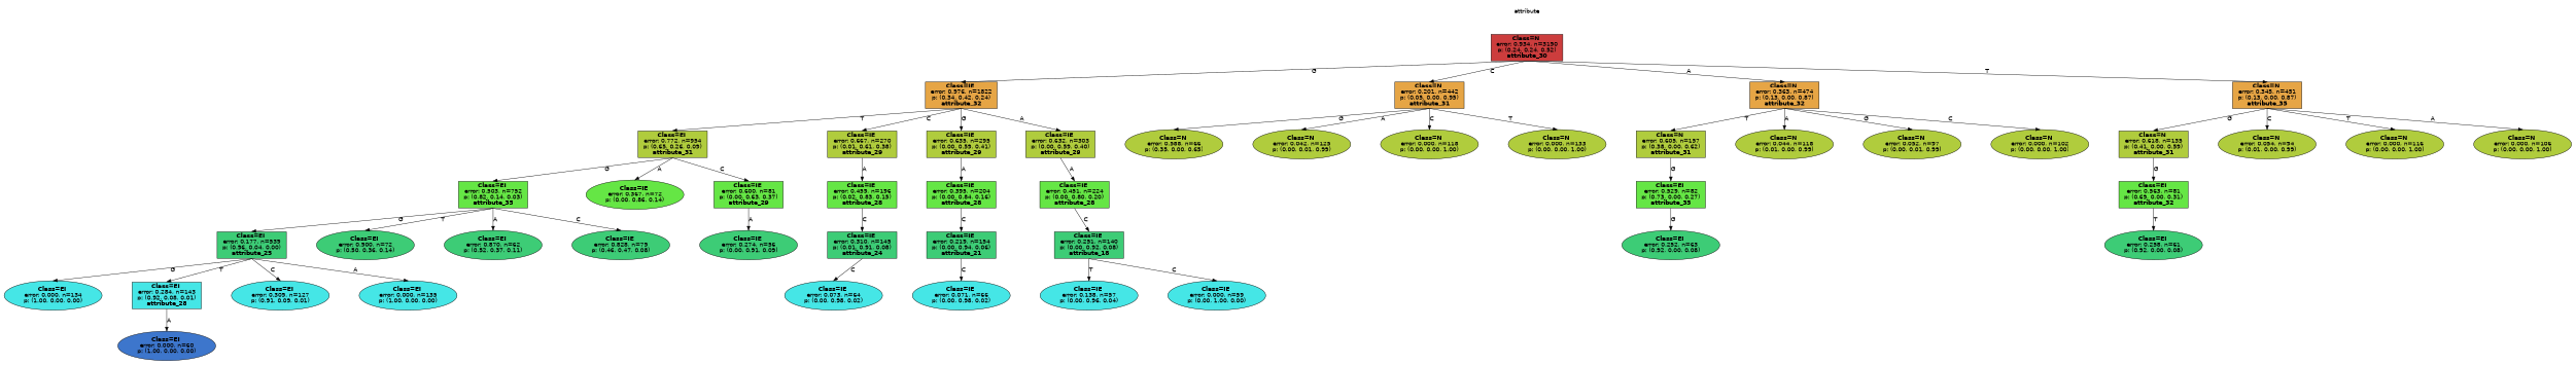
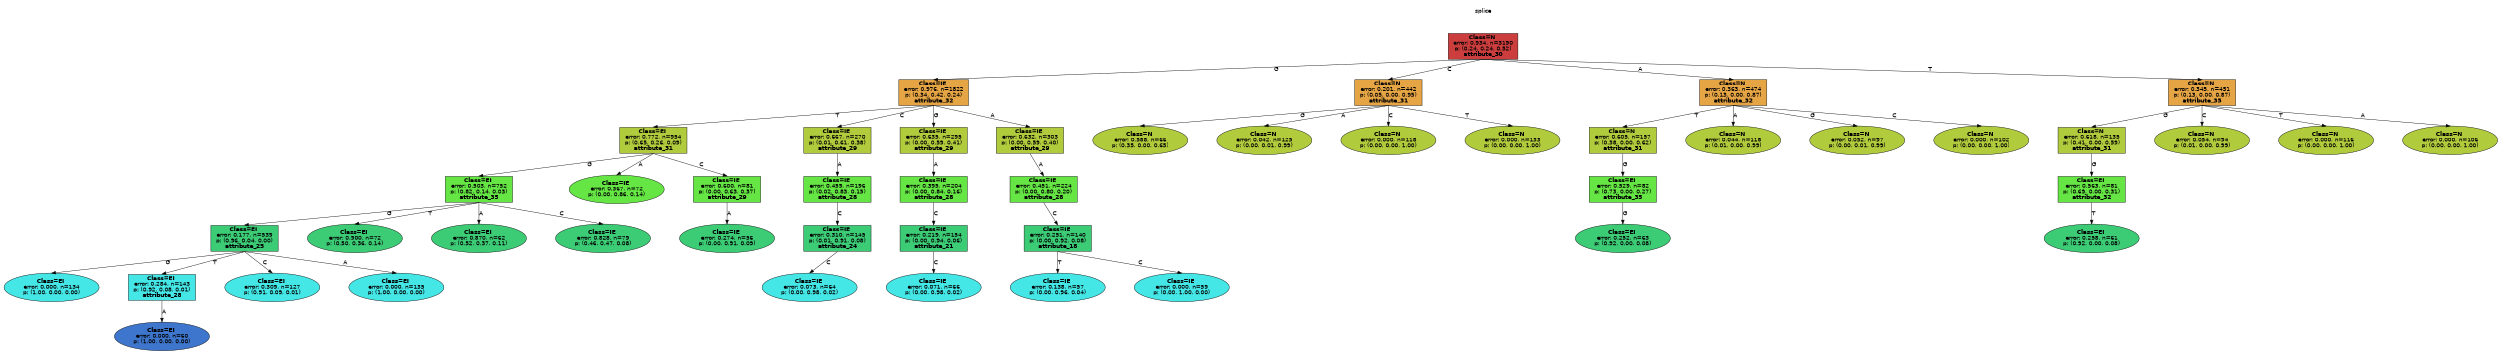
  digraph {
    nodesep=1
    ranksep=0.5
    splines=false
    node [color=black fillcolor="0.200 0.7 0.800" fontname=helvetica shape=oval style=filled]
    edge [fontname=helvetica headport=n tailport=s]
-   n1 [fillcolor=white label=attribute shape=plaintext]
+   n1 [fillcolor=white label=splice shape=plaintext]
    n2 [fillcolor="0.000 0.7 0.800" label=<<b> Class=N </b> <br/> error: 0.934, n=3190 <br/> p: (0.24, 0.24, 0.52) <br/><b>attribute_30</b>> shape=rect]
    n3 [fillcolor="0.100 0.7 0.900" label=<<b> Class=IE </b> <br/> error: 0.976, n=1822 <br/> p: (0.34, 0.42, 0.24) <br/><b>attribute_32</b>> shape=rect]
    n4 [fillcolor="0.100 0.7 0.900" label=<<b> Class=N </b> <br/> error: 0.201, n=442 <br/> p: (0.05, 0.00, 0.95) <br/><b>attribute_31</b>> shape=rect]
    n5 [fillcolor="0.100 0.7 0.900" label=<<b> Class=N </b> <br/> error: 0.363, n=474 <br/> p: (0.13, 0.00, 0.87) <br/><b>attribute_32</b>> shape=rect]
    n6 [fillcolor="0.100 0.7 0.900" label=<<b> Class=N </b> <br/> error: 0.345, n=451 <br/> p: (0.13, 0.00, 0.87) <br/><b>attribute_35</b>> shape=rect]
    n7 [label=<<b> Class=EI </b> <br/> error: 0.772, n=954 <br/> p: (0.65, 0.26, 0.09) <br/><b>attribute_31</b>> shape=rect]
    n8 [label=<<b> Class=IE </b> <br/> error: 0.667, n=270 <br/> p: (0.01, 0.61, 0.38) <br/><b>attribute_29</b>> shape=rect]
    n9 [label=<<b> Class=IE </b> <br/> error: 0.635, n=295 <br/> p: (0.00, 0.59, 0.41) <br/><b>attribute_29</b>> shape=rect]
    n10 [label=<<b> Class=IE </b> <br/> error: 0.632, n=303 <br/> p: (0.00, 0.59, 0.40) <br/><b>attribute_29</b>> shape=rect]
    n11 [fillcolor="0.300 0.7 0.900" label=<<b> Class=EI </b> <br/> error: 0.503, n=752 <br/> p: (0.82, 0.14, 0.03) <br/><b>attribute_35</b>> shape=rect]
    n12 [fillcolor="0.300 0.7 0.900" label=<<b> Class=IE </b> <br/> error: 0.367, n=72 <br/> p: (0.00, 0.86, 0.14) >]
    n13 [fillcolor="0.300 0.7 0.900" label=<<b> Class=IE </b> <br/> error: 0.600, n=81 <br/> p: (0.00, 0.63, 0.37) <br/><b>attribute_29</b>> shape=rect]
    n14 [fillcolor="0.400 0.7 0.800" label=<<b> Class=EI </b> <br/> error: 0.177, n=539 <br/> p: (0.96, 0.04, 0.00) <br/><b>attribute_25</b>> shape=rect]
    n15 [fillcolor="0.400 0.7 0.800" label=<<b> Class=EI </b> <br/> error: 0.900, n=72 <br/> p: (0.50, 0.36, 0.14) >]
    n16 [fillcolor="0.400 0.7 0.800" label=<<b> Class=EI </b> <br/> error: 0.870, n=62 <br/> p: (0.52, 0.37, 0.11) >]
    n17 [fillcolor="0.400 0.7 0.800" label=<<b> Class=IE </b> <br/> error: 0.828, n=79 <br/> p: (0.46, 0.47, 0.08) >]
    n18 [fillcolor="0.500 0.7 0.900" label=<<b> Class=EI </b> <br/> error: 0.000, n=134 <br/> p: (1.00, 0.00, 0.00) >]
    n19 [fillcolor="0.500 0.7 0.900" label=<<b> Class=EI </b> <br/> error: 0.284, n=143 <br/> p: (0.92, 0.08, 0.01) <br/><b>attribute_28</b>> shape=rect]
    n20 [fillcolor="0.500 0.7 0.900" label=<<b> Class=EI </b> <br/> error: 0.309, n=127 <br/> p: (0.91, 0.09, 0.01) >]
    n21 [fillcolor="0.500 0.7 0.900" label=<<b> Class=EI </b> <br/> error: 0.000, n=135 <br/> p: (1.00, 0.00, 0.00) >]
    n22 [fillcolor="0.600 0.7 0.800" label=<<b> Class=EI </b> <br/> error: 0.000, n=60 <br/> p: (1.00, 0.00, 0.00) >]
    n23 [fillcolor="0.400 0.7 0.800" label=<<b> Class=IE </b> <br/> error: 0.274, n=56 <br/> p: (0.00, 0.91, 0.09) >]
    n24 [fillcolor="0.300 0.7 0.900" label=<<b> Class=IE </b> <br/> error: 0.459, n=196 <br/> p: (0.02, 0.83, 0.15) <br/><b>attribute_28</b>> shape=rect]
    n25 [fillcolor="0.400 0.7 0.800" label=<<b> Class=IE </b> <br/> error: 0.310, n=145 <br/> p: (0.01, 0.91, 0.08) <br/><b>attribute_24</b>> shape=rect]
    n26 [fillcolor="0.500 0.7 0.900" label=<<b> Class=IE </b> <br/> error: 0.073, n=64 <br/> p: (0.00, 0.98, 0.02) >]
    n27 [fillcolor="0.300 0.7 0.900" label=<<b> Class=IE </b> <br/> error: 0.395, n=204 <br/> p: (0.00, 0.84, 0.16) <br/><b>attribute_28</b>> shape=rect]
    n28 [fillcolor="0.400 0.7 0.800" label=<<b> Class=IE </b> <br/> error: 0.219, n=154 <br/> p: (0.00, 0.94, 0.06) <br/><b>attribute_21</b>> shape=rect]
    n29 [fillcolor="0.500 0.7 0.900" label=<<b> Class=IE </b> <br/> error: 0.071, n=66 <br/> p: (0.00, 0.98, 0.02) >]
    n30 [fillcolor="0.300 0.7 0.900" label=<<b> Class=IE </b> <br/> error: 0.451, n=224 <br/> p: (0.00, 0.80, 0.20) <br/><b>attribute_28</b>> shape=rect]
    n31 [fillcolor="0.400 0.7 0.800" label=<<b> Class=IE </b> <br/> error: 0.251, n=140 <br/> p: (0.00, 0.92, 0.08) <br/><b>attribute_18</b>> shape=rect]
    n32 [fillcolor="0.500 0.7 0.900" label=<<b> Class=IE </b> <br/> error: 0.138, n=57 <br/> p: (0.00, 0.96, 0.04) >]
    n33 [fillcolor="0.500 0.7 0.900" label=<<b> Class=IE </b> <br/> error: 0.000, n=59 <br/> p: (0.00, 1.00, 0.00) >]
    n34 [label=<<b> Class=N </b> <br/> error: 0.588, n=66 <br/> p: (0.35, 0.00, 0.65) >]
    n35 [label=<<b> Class=N </b> <br/> error: 0.042, n=125 <br/> p: (0.00, 0.01, 0.99) >]
    n36 [label=<<b> Class=N </b> <br/> error: 0.000, n=118 <br/> p: (0.00, 0.00, 1.00) >]
    n37 [label=<<b> Class=N </b> <br/> error: 0.000, n=133 <br/> p: (0.00, 0.00, 1.00) >]
    n38 [label=<<b> Class=N </b> <br/> error: 0.605, n=157 <br/> p: (0.38, 0.00, 0.62) <br/><b>attribute_31</b>> shape=rect]
    n39 [label=<<b> Class=N </b> <br/> error: 0.044, n=118 <br/> p: (0.01, 0.00, 0.99) >]
    n40 [label=<<b> Class=N </b> <br/> error: 0.052, n=97 <br/> p: (0.00, 0.01, 0.99) >]
    n41 [label=<<b> Class=N </b> <br/> error: 0.000, n=102 <br/> p: (0.00, 0.00, 1.00) >]
    n42 [fillcolor="0.300 0.7 0.900" label=<<b> Class=EI </b> <br/> error: 0.529, n=82 <br/> p: (0.73, 0.00, 0.27) <br/><b>attribute_35</b>> shape=rect]
    n43 [fillcolor="0.400 0.7 0.800" label=<<b> Class=EI </b> <br/> error: 0.252, n=63 <br/> p: (0.92, 0.00, 0.08) >]
    n44 [label=<<b> Class=N </b> <br/> error: 0.618, n=135 <br/> p: (0.41, 0.00, 0.59) <br/><b>attribute_31</b>> shape=rect]
    n45 [label=<<b> Class=N </b> <br/> error: 0.054, n=94 <br/> p: (0.01, 0.00, 0.99) >]
    n46 [label=<<b> Class=N </b> <br/> error: 0.000, n=116 <br/> p: (0.00, 0.00, 1.00) >]
    n47 [label=<<b> Class=N </b> <br/> error: 0.000, n=106 <br/> p: (0.00, 0.00, 1.00) >]
    n48 [fillcolor="0.300 0.7 0.900" label=<<b> Class=EI </b> <br/> error: 0.563, n=81 <br/> p: (0.69, 0.00, 0.31) <br/><b>attribute_32</b>> shape=rect]
    n49 [fillcolor="0.400 0.7 0.800" label=<<b> Class=EI </b> <br/> error: 0.258, n=61 <br/> p: (0.92, 0.00, 0.08) >]
    n1 -> n2 [style=invis]
    n2 -> n3 [label=G]
    n2 -> n4 [label=C]
    n2 -> n5 [label=A]
    n2 -> n6 [label=T]
    n3 -> n7 [label=T]
    n3 -> n8 [label=C]
    n3 -> n9 [label=G]
    n3 -> n10 [label=A]
    n4 -> n34 [label=G]
    n4 -> n35 [label=A]
    n4 -> n36 [label=C]
    n4 -> n37 [label=T]
    n5 -> n38 [label=T]
    n5 -> n39 [label=A]
    n5 -> n40 [label=G]
    n5 -> n41 [label=C]
    n6 -> n44 [label=G]
    n6 -> n45 [label=C]
    n6 -> n46 [label=T]
    n6 -> n47 [label=A]
    n7 -> n11 [label=G]
    n7 -> n12 [label=A]
    n7 -> n13 [label=C]
    n8 -> n24 [label=A]
    n9 -> n27 [label=A]
    n10 -> n30 [label=A]
    n11 -> n14 [label=G]
    n11 -> n15 [label=T]
    n11 -> n16 [label=A]
    n11 -> n17 [label=C]
    n13 -> n23 [label=A]
    n14 -> n18 [label=G]
    n14 -> n19 [label=T]
    n14 -> n20 [label=C]
    n14 -> n21 [label=A]
    n19 -> n22 [label=A]
    n24 -> n25 [label=C]
    n25 -> n26 [label=C]
    n27 -> n28 [label=C]
    n28 -> n29 [label=C]
    n30 -> n31 [label=C]
    n31 -> n32 [label=T]
    n31 -> n33 [label=C]
    n38 -> n42 [label=G]
    n42 -> n43 [label=G]
    n44 -> n48 [label=G]
    n48 -> n49 [label=T]
  }
